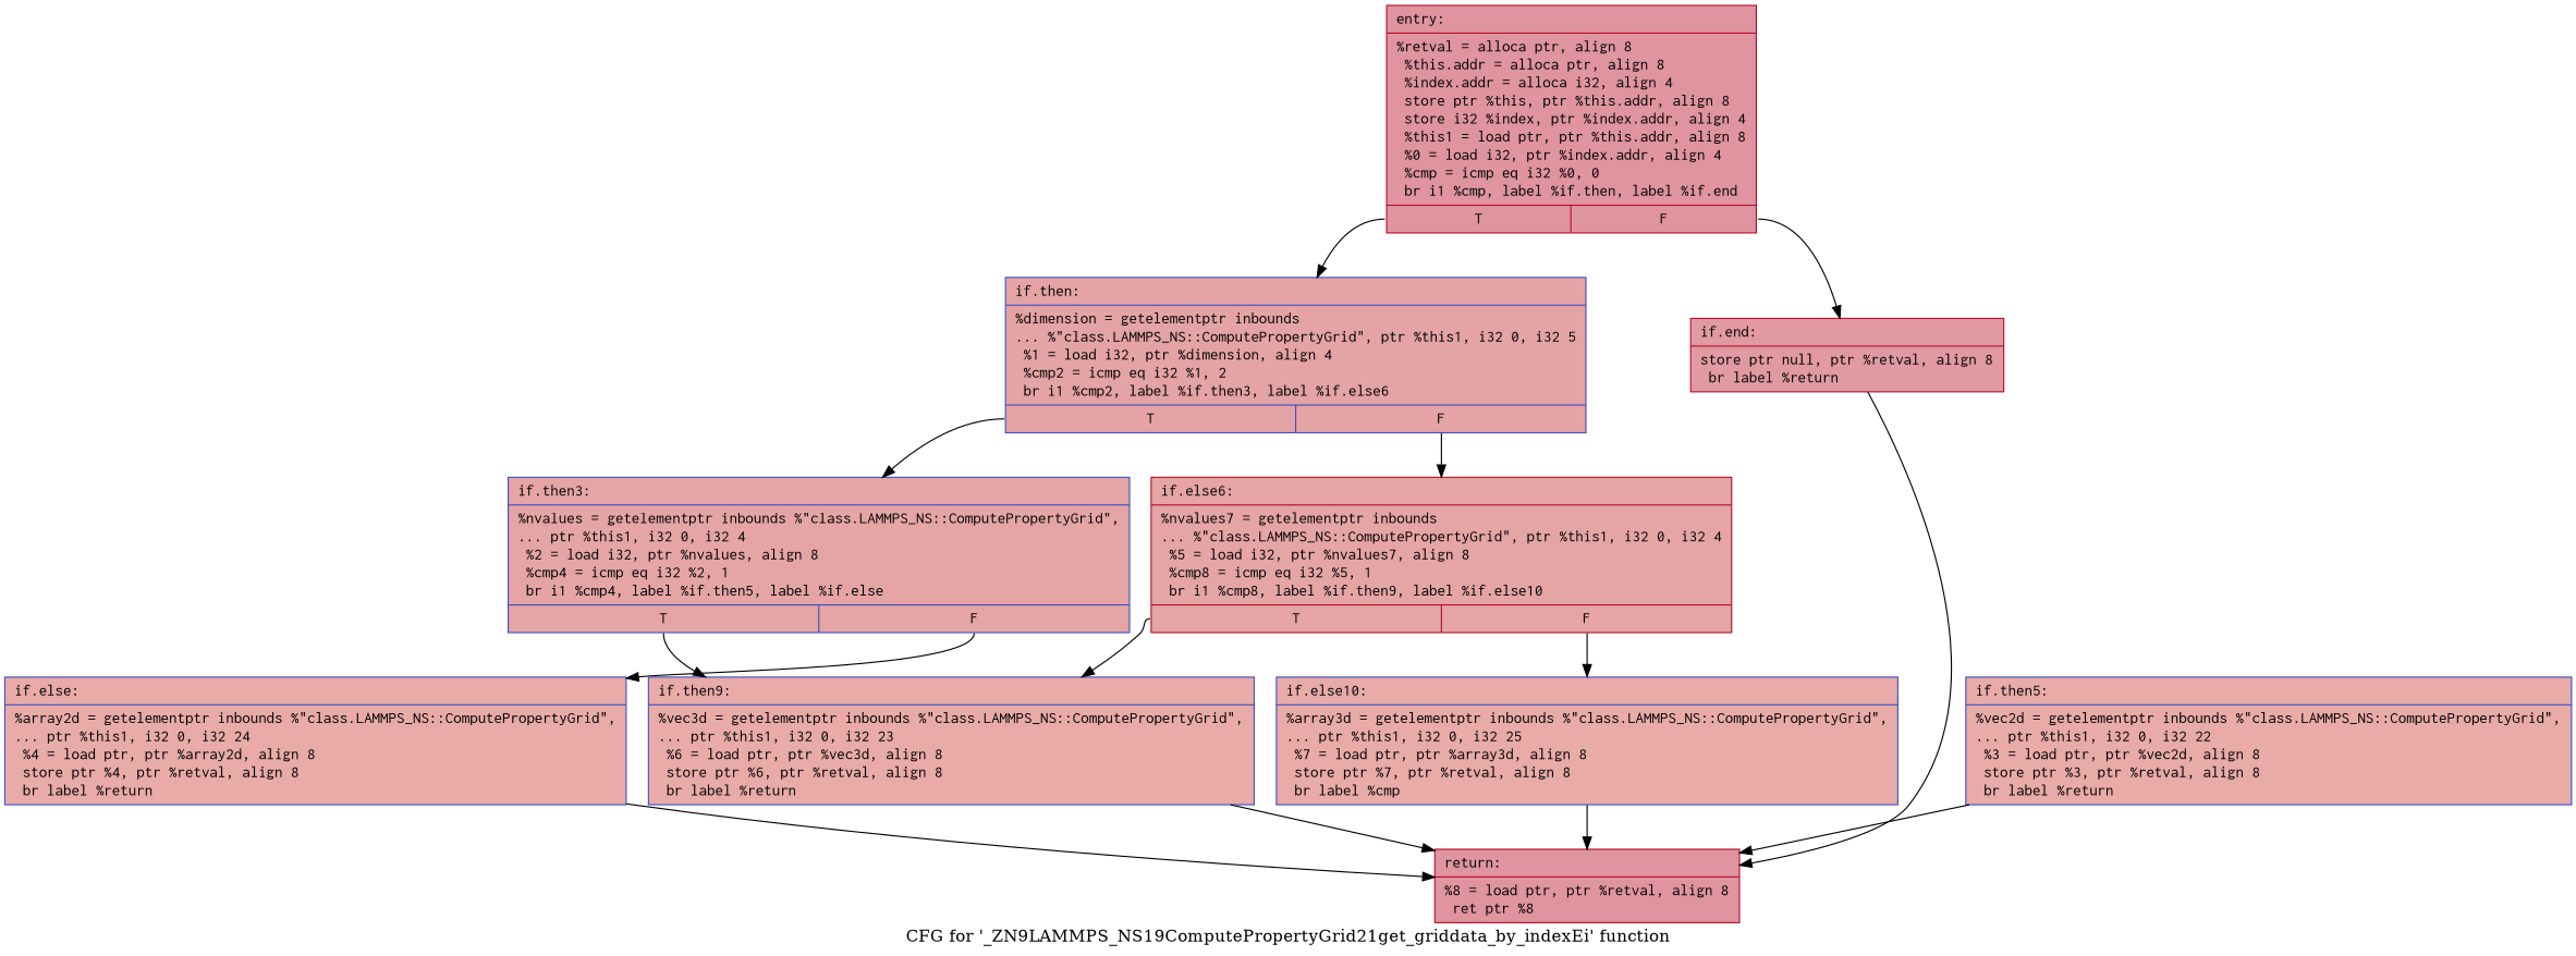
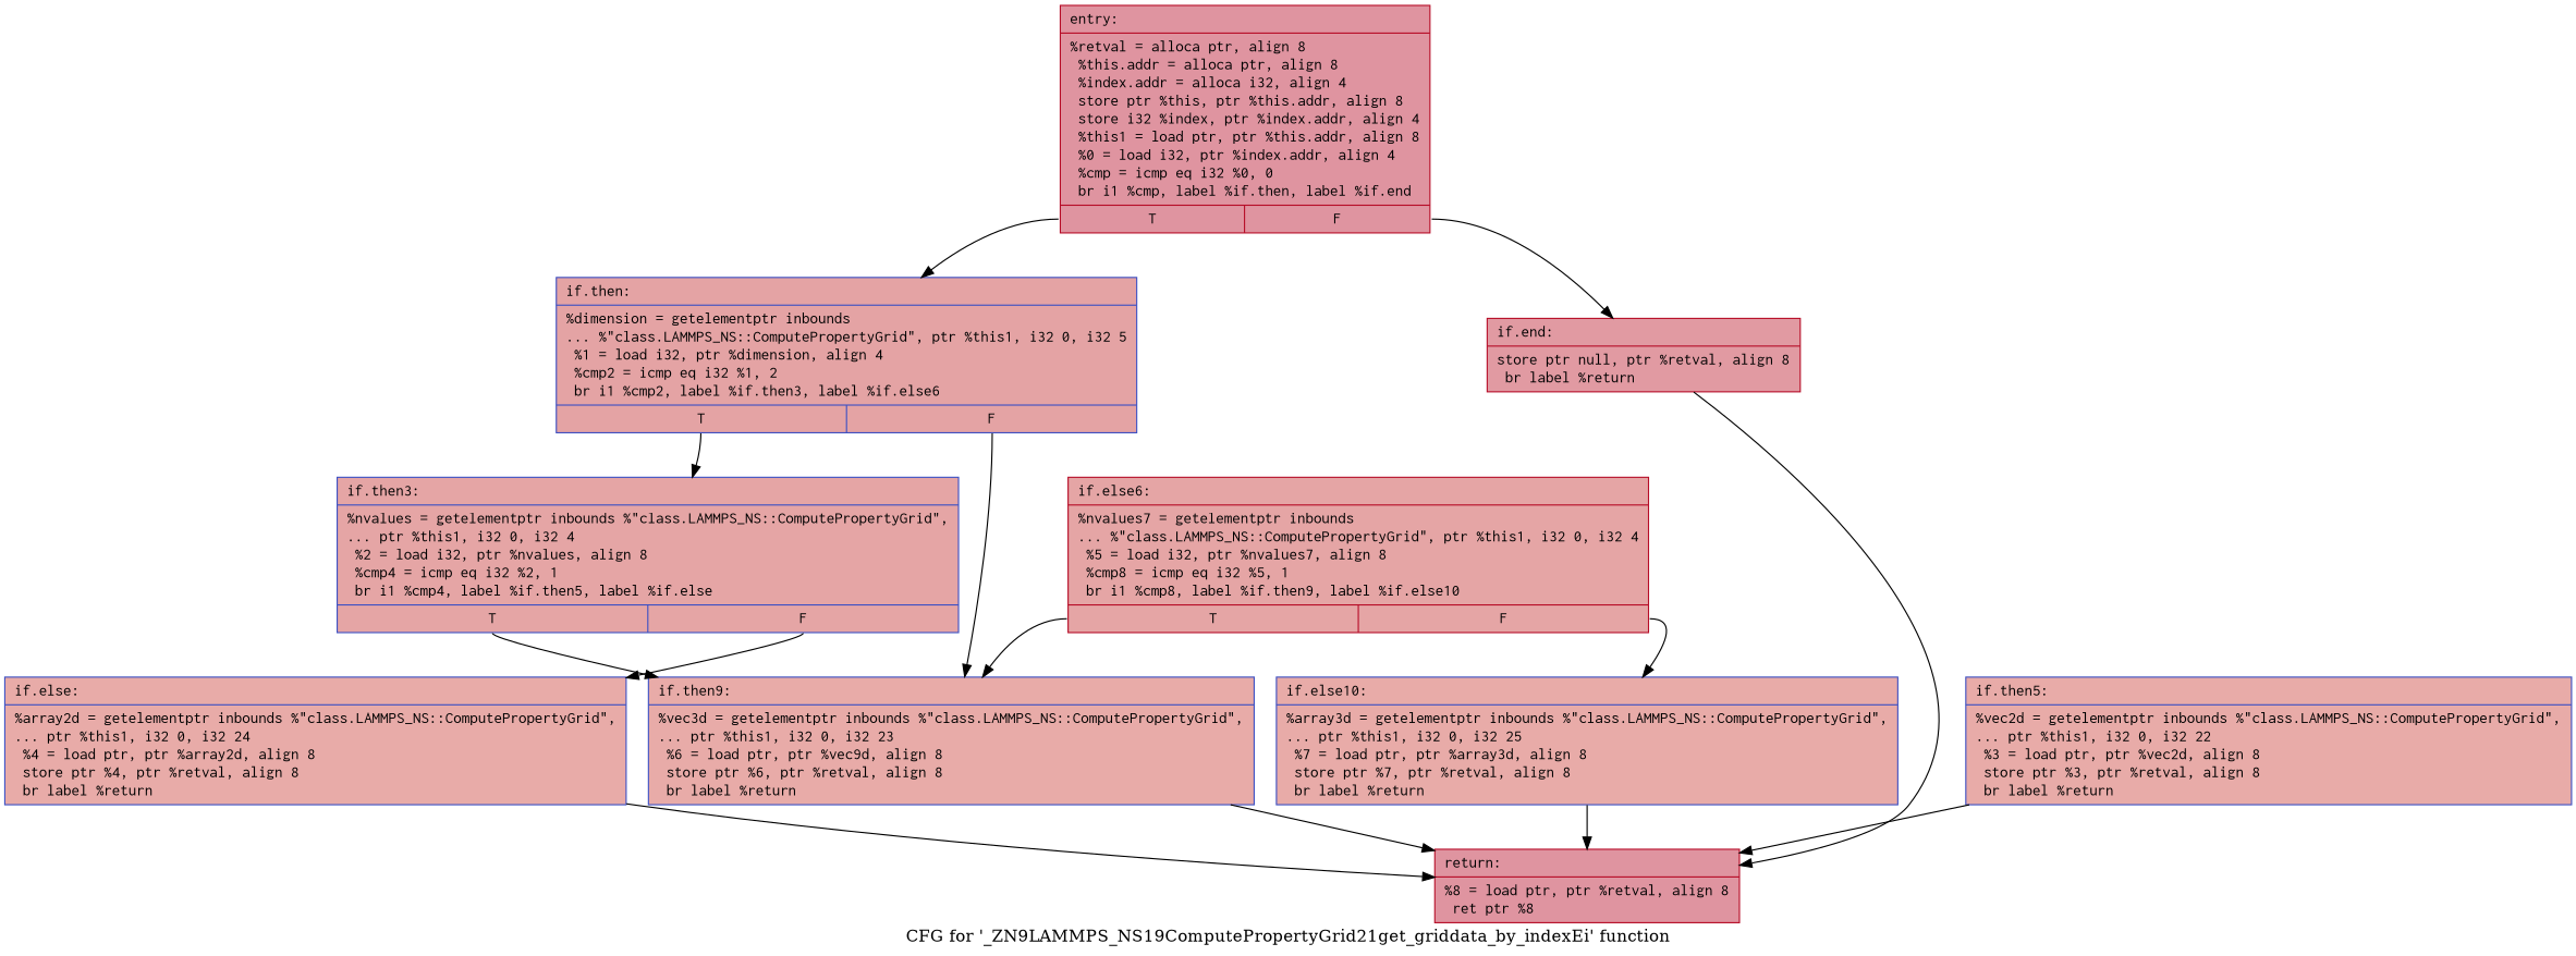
  digraph {
    label="CFG for '_ZN9LAMMPS_NS19ComputePropertyGrid21get_griddata_by_indexEi' function"
    node [color="#3d50c3ff" fillcolor="#cc403a70" fontname=Courier shape=record style=filled]
    n1 [color="#b70d28ff" fillcolor="#b70d2870" label="{entry:\l|  %retval = alloca ptr, align 8\l  %this.addr = alloca ptr, align 8\l  %index.addr = alloca i32, align 4\l  store ptr %this, ptr %this.addr, align 8\l  store i32 %index, ptr %index.addr, align 4\l  %this1 = load ptr, ptr %this.addr, align 8\l  %0 = load i32, ptr %index.addr, align 4\l  %cmp = icmp eq i32 %0, 0\l  br i1 %cmp, label %if.then, label %if.end\l|{<s0>T|<s1>F}}"]
    n2 [fillcolor="#c32e3170" label="{if.then:\l|  %dimension = getelementptr inbounds\l... %\"class.LAMMPS_NS::ComputePropertyGrid\", ptr %this1, i32 0, i32 5\l  %1 = load i32, ptr %dimension, align 4\l  %cmp2 = icmp eq i32 %1, 2\l  br i1 %cmp2, label %if.then3, label %if.else6\l|{<s0>T|<s1>F}}"]
    n3 [color="#b70d28ff" fillcolor="#bb1b2c70" label="{if.end:\l|  store ptr null, ptr %retval, align 8\l  br label %return\l}"]
    n4 [fillcolor="#c5333470" label="{if.then3:\l|  %nvalues = getelementptr inbounds %\"class.LAMMPS_NS::ComputePropertyGrid\",\l... ptr %this1, i32 0, i32 4\l  %2 = load i32, ptr %nvalues, align 8\l  %cmp4 = icmp eq i32 %2, 1\l  br i1 %cmp4, label %if.then5, label %if.else\l|{<s0>T|<s1>F}}"]
    n5 [color="#b70d28ff" fillcolor="#c5333470" label="{if.else6:\l|  %nvalues7 = getelementptr inbounds\l... %\"class.LAMMPS_NS::ComputePropertyGrid\", ptr %this1, i32 0, i32 4\l  %5 = load i32, ptr %nvalues7, align 8\l  %cmp8 = icmp eq i32 %5, 1\l  br i1 %cmp8, label %if.then9, label %if.else10\l|{<s0>T|<s1>F}}"]
    n6 [color="#b70d28ff" fillcolor="#b70d2870" label="{return:\l|  %8 = load ptr, ptr %retval, align 8\l  ret ptr %8\l}"]
    n7 [label="{if.else:\l|  %array2d = getelementptr inbounds %\"class.LAMMPS_NS::ComputePropertyGrid\",\l... ptr %this1, i32 0, i32 24\l  %4 = load ptr, ptr %array2d, align 8\l  store ptr %4, ptr %retval, align 8\l  br label %return\l}"]
-   n8 [label="{if.then9:\l|  %vec3d = getelementptr inbounds %\"class.LAMMPS_NS::ComputePropertyGrid\",\l... ptr %this1, i32 0, i32 23\l  %6 = load ptr, ptr %vec3d, align 8\l  store ptr %6, ptr %retval, align 8\l  br label %return\l}"]
-   n9 [label="{if.else10:\l|  %array3d = getelementptr inbounds %\"class.LAMMPS_NS::ComputePropertyGrid\",\l... ptr %this1, i32 0, i32 25\l  %7 = load ptr, ptr %array3d, align 8\l  store ptr %7, ptr %retval, align 8\l  br label %cmp\l}"]
+   n8 [label="{if.then9:\l|  %vec3d = getelementptr inbounds %\"class.LAMMPS_NS::ComputePropertyGrid\",\l... ptr %this1, i32 0, i32 23\l  %6 = load ptr, ptr %vec9d, align 8\l  store ptr %6, ptr %retval, align 8\l  br label %return\l}"]
+   n9 [label="{if.else10:\l|  %array3d = getelementptr inbounds %\"class.LAMMPS_NS::ComputePropertyGrid\",\l... ptr %this1, i32 0, i32 25\l  %7 = load ptr, ptr %array3d, align 8\l  store ptr %7, ptr %retval, align 8\l  br label %return\l}"]
    n10 [label="{if.then5:\l|  %vec2d = getelementptr inbounds %\"class.LAMMPS_NS::ComputePropertyGrid\",\l... ptr %this1, i32 0, i32 22\l  %3 = load ptr, ptr %vec2d, align 8\l  store ptr %3, ptr %retval, align 8\l  br label %return\l}"]
    n1 -> n2 [tailport=s0]
    n1 -> n3 [tailport=s1]
    n2 -> n4 [tailport=s0]
-   n2 -> n5 [tailport=s1]
+   n2 -> n8 [tailport=s1]
    n3 -> n6
    n4 -> n7 [tailport=s1]
    n4 -> n8 [tailport=s0]
    n5 -> n8 [tailport=s0]
    n5 -> n9 [tailport=s1]
    n7 -> n6
    n8 -> n6
    n9 -> n6
    n10 -> n6
  }
